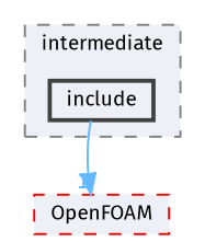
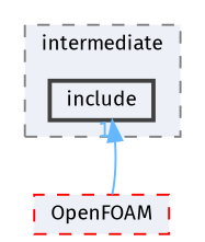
  digraph {
    compound=true
    fontname="Fira Sans"
    node [fillcolor="#edf0f7" fontname="Fira Sans" fontsize=10 shape=box]
    n1 [color=grey25 height=0.2 label=include style="filled,bold" width=0.4]
    n2 [color=red height=0.2 label=OpenFOAM style="filled,dashed" width=0.4]
    subgraph cluster_1 {
      bgcolor="#edf0f7"
      fontsize=10
      label=intermediate
      pencolor=grey50
      style="filled,dashed"
      n1
    }
-   n1 -> n2 [color=steelblue1 fontcolor=steelblue1 fontname="Fira Sans" fontsize=10 headlabel=1 labeldistance=1.5 labelfontname=Helvetica labelfontsize=10]
+   n2 -> n1 [color=steelblue1 fontcolor=steelblue1 fontname="Fira Sans" fontsize=10 headlabel=1 labeldistance=1.5 labelfontname=Helvetica labelfontsize=10]
  }
